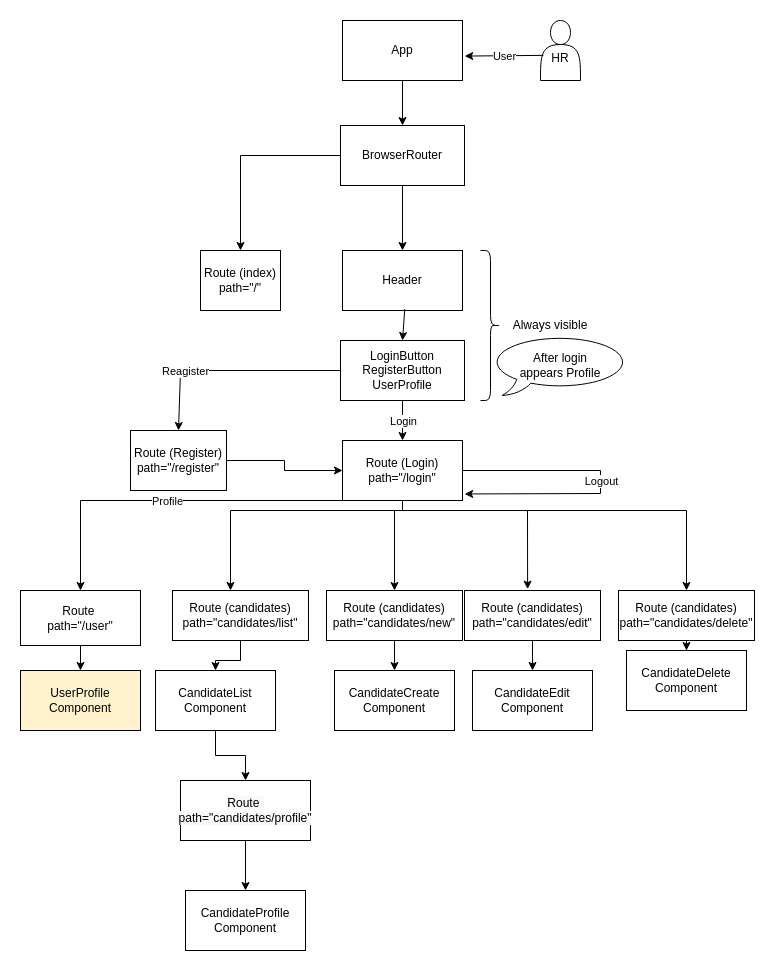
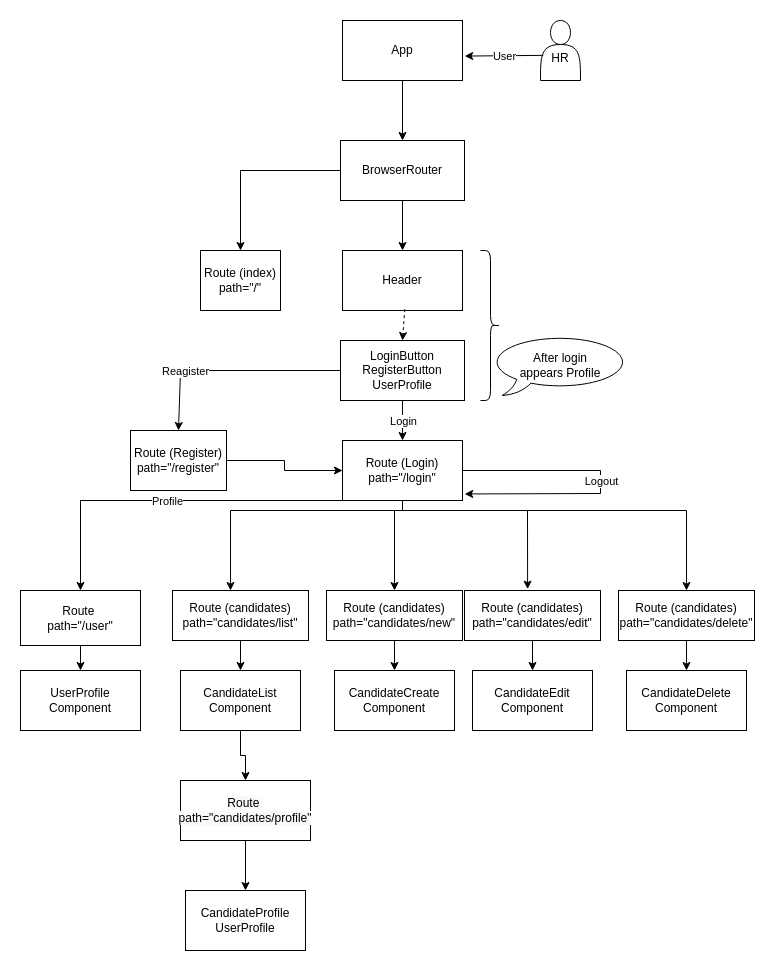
  <mxCell id="0" />
  <mxCell id="1" parent="0" />
  <mxCell id="2" value="" style="edgeStyle=orthogonalEdgeStyle;rounded=0;orthogonalLoop=1;jettySize=auto;html=1;" edge="1" parent="1" source="3" target="6"><mxGeometry relative="1" as="geometry" /></mxCell>
  <mxCell id="3" value="App" style="rounded=0;whiteSpace=wrap;html=1;" vertex="1" parent="1"><mxGeometry x="342" y="20" width="120" height="60" as="geometry" /></mxCell>
  <mxCell id="4" value="" style="edgeStyle=orthogonalEdgeStyle;rounded=0;orthogonalLoop=1;jettySize=auto;html=1;entryX=0.5;entryY=0;entryDx=0;entryDy=0;" edge="1" parent="1" source="6" target="7"><mxGeometry relative="1" as="geometry"><mxPoint x="190" y="390" as="targetPoint" /></mxGeometry></mxCell>
  <mxCell id="5" value="" style="edgeStyle=orthogonalEdgeStyle;rounded=0;orthogonalLoop=1;jettySize=auto;html=1;" edge="1" parent="1" source="6" target="8"><mxGeometry relative="1" as="geometry" /></mxCell>
- <mxCell id="6" value="BrowserRouter" style="rounded=0;whiteSpace=wrap;html=1;" vertex="1" parent="1"><mxGeometry x="340" y="125" width="124" height="60" as="geometry" /></mxCell>
+ <mxCell id="6" value="BrowserRouter" style="rounded=0;whiteSpace=wrap;html=1;" vertex="1" parent="1"><mxGeometry x="340" y="140" width="124" height="60" as="geometry" /></mxCell>
  <mxCell id="7" value="Route (index)&lt;br&gt;path=&quot;/&quot;" style="rounded=0;whiteSpace=wrap;html=1;" vertex="1" parent="1"><mxGeometry x="200" y="250" width="80" height="60" as="geometry" /></mxCell>
  <mxCell id="8" value="Header" style="whiteSpace=wrap;html=1;rounded=0;" vertex="1" parent="1"><mxGeometry x="342" y="250" width="120" height="60" as="geometry" /></mxCell>
  <mxCell id="9" value="" style="edgeStyle=orthogonalEdgeStyle;rounded=0;orthogonalLoop=1;jettySize=auto;html=1;" edge="1" parent="1" source="10" target="18"><mxGeometry relative="1" as="geometry" /></mxCell>
  <mxCell id="10" value="Route (Register)&lt;br&gt;path=&quot;/register&quot;" style="rounded=0;whiteSpace=wrap;html=1;" vertex="1" parent="1"><mxGeometry x="130" y="430" width="96" height="60" as="geometry" /></mxCell>
  <mxCell id="11" value="LoginButton&lt;br&gt;RegisterButton&lt;br&gt;UserProfile" style="rounded=0;whiteSpace=wrap;html=1;" vertex="1" parent="1"><mxGeometry x="340" y="340" width="124" height="60" as="geometry" /></mxCell>
- <mxCell id="12" value="" style="endArrow=classic;html=1;rounded=0;exitX=0.519;exitY=0.978;exitDx=0;exitDy=0;entryX=0.5;entryY=0;entryDx=0;entryDy=0;exitPerimeter=0;" edge="1" parent="1" source="8" target="11"><mxGeometry width="50" height="50" relative="1" as="geometry"><mxPoint x="380" y="420" as="sourcePoint" /><mxPoint x="430" y="370" as="targetPoint" /></mxGeometry></mxCell>
+ <mxCell id="12" value="" style="endArrow=classic;html=1;rounded=0;exitX=0.519;exitY=0.978;exitDx=0;exitDy=0;entryX=0.5;entryY=0;entryDx=0;entryDy=0;exitPerimeter=0;dashed=1;" edge="1" parent="1" source="8" target="11"><mxGeometry width="50" height="50" relative="1" as="geometry"><mxPoint x="380" y="420" as="sourcePoint" /><mxPoint x="430" y="370" as="targetPoint" /></mxGeometry></mxCell>
  <mxCell id="13" value="" style="endArrow=classic;html=1;rounded=0;exitX=0;exitY=0.5;exitDx=0;exitDy=0;entryX=0.5;entryY=0;entryDx=0;entryDy=0;" edge="1" parent="1" source="11" target="10"><mxGeometry relative="1" as="geometry"><mxPoint x="330" y="330" as="sourcePoint" /><mxPoint x="430" y="330" as="targetPoint" /><Array as="points"><mxPoint x="180" y="370" /></Array></mxGeometry></mxCell>
  <mxCell id="14" value="Reagister" style="edgeLabel;resizable=0;html=1;align=center;verticalAlign=middle;" connectable="0" vertex="1" parent="13"><mxGeometry relative="1" as="geometry"><mxPoint x="-46" as="offset" /></mxGeometry></mxCell>
  <mxCell id="15" value="" style="shape=curlyBracket;whiteSpace=wrap;html=1;rounded=1;flipH=1;" vertex="1" parent="1"><mxGeometry x="480" y="250" width="20" height="150" as="geometry" /></mxCell>
- <mxCell id="16" value="Always visible" style="text;html=1;strokeColor=none;fillColor=none;align=center;verticalAlign=middle;whiteSpace=wrap;overflow=hidden;" vertex="1" parent="1"><mxGeometry x="510" y="315" width="80" height="20" as="geometry" /></mxCell>
  <mxCell id="17" value="" style="edgeStyle=orthogonalEdgeStyle;rounded=0;orthogonalLoop=1;jettySize=auto;html=1;" edge="1" parent="1" source="18" target="22"><mxGeometry relative="1" as="geometry"><Array as="points"><mxPoint x="402" y="510" /><mxPoint x="230" y="510" /></Array></mxGeometry></mxCell>
  <mxCell id="18" value="Route (Login)&lt;br&gt;path=&quot;/login&quot;" style="rounded=0;whiteSpace=wrap;html=1;" vertex="1" parent="1"><mxGeometry x="342" y="440" width="120" height="60" as="geometry" /></mxCell>
  <mxCell id="19" value="" style="endArrow=classic;html=1;rounded=0;exitX=0.5;exitY=1;exitDx=0;exitDy=0;" edge="1" parent="1" source="11"><mxGeometry relative="1" as="geometry"><mxPoint x="330" y="490" as="sourcePoint" /><mxPoint x="402" y="440" as="targetPoint" /></mxGeometry></mxCell>
  <mxCell id="20" value="Login" style="edgeLabel;resizable=0;html=1;align=center;verticalAlign=middle;" connectable="0" vertex="1" parent="19"><mxGeometry relative="1" as="geometry" /></mxCell>
  <mxCell id="21" value="" style="edgeStyle=orthogonalEdgeStyle;rounded=0;orthogonalLoop=1;jettySize=auto;html=1;" edge="1" parent="1" source="22" target="29"><mxGeometry relative="1" as="geometry" /></mxCell>
  <mxCell id="22" value="Route (candidates)&lt;br&gt;path=&quot;candidates/list&quot;" style="rounded=0;whiteSpace=wrap;html=1;" vertex="1" parent="1"><mxGeometry x="172" y="590" width="136" height="50" as="geometry" /></mxCell>
  <mxCell id="23" value="" style="endArrow=classic;html=1;rounded=0;entryX=1.018;entryY=0.891;entryDx=0;entryDy=0;exitX=1;exitY=0.5;exitDx=0;exitDy=0;entryPerimeter=0;" edge="1" parent="1" source="18" target="18"><mxGeometry relative="1" as="geometry"><mxPoint x="330" y="490" as="sourcePoint" /><mxPoint x="430" y="490" as="targetPoint" /><Array as="points"><mxPoint x="600" y="470" /><mxPoint x="600" y="493" /></Array></mxGeometry></mxCell>
  <mxCell id="24" value="Logout" style="edgeLabel;resizable=0;html=1;align=center;verticalAlign=middle;" connectable="0" vertex="1" parent="23"><mxGeometry relative="1" as="geometry" /></mxCell>
  <mxCell id="25" value="&lt;br&gt;HR" style="shape=actor;whiteSpace=wrap;html=1;" vertex="1" parent="1"><mxGeometry x="540" y="20" width="40" height="60" as="geometry" /></mxCell>
  <mxCell id="26" value="" style="endArrow=classic;html=1;rounded=0;exitX=0.07;exitY=0.581;exitDx=0;exitDy=0;exitPerimeter=0;entryX=1.018;entryY=0.593;entryDx=0;entryDy=0;entryPerimeter=0;" edge="1" parent="1" source="25" target="3"><mxGeometry relative="1" as="geometry"><mxPoint x="440" y="90" as="sourcePoint" /><mxPoint x="540" y="90" as="targetPoint" /></mxGeometry></mxCell>
  <mxCell id="27" value="User" style="edgeLabel;resizable=0;html=1;align=center;verticalAlign=middle;" connectable="0" vertex="1" parent="26"><mxGeometry relative="1" as="geometry" /></mxCell>
  <mxCell id="28" value="" style="edgeStyle=orthogonalEdgeStyle;rounded=0;orthogonalLoop=1;jettySize=auto;html=1;" edge="1" parent="1" source="29" target="44"><mxGeometry relative="1" as="geometry" /></mxCell>
- <mxCell id="29" value="CandidateList&lt;br&gt;Component" style="whiteSpace=wrap;html=1;rounded=0;" vertex="1" parent="1"><mxGeometry x="155" y="670" width="120" height="60" as="geometry" /></mxCell>
+ <mxCell id="29" value="CandidateList&lt;br&gt;Component" style="whiteSpace=wrap;html=1;rounded=0;" vertex="1" parent="1"><mxGeometry x="180" y="670" width="120" height="60" as="geometry" /></mxCell>
  <mxCell id="30" value="" style="edgeStyle=orthogonalEdgeStyle;rounded=0;orthogonalLoop=1;jettySize=auto;html=1;" edge="1" parent="1" source="31" target="32"><mxGeometry relative="1" as="geometry" /></mxCell>
  <mxCell id="31" value="Route (candidates)&lt;br&gt;path=&quot;candidates/new&quot;" style="rounded=0;whiteSpace=wrap;html=1;" vertex="1" parent="1"><mxGeometry x="326" y="590" width="136" height="50" as="geometry" /></mxCell>
  <mxCell id="32" value="CandidateCreate&lt;br&gt;Component" style="whiteSpace=wrap;html=1;rounded=0;" vertex="1" parent="1"><mxGeometry x="334" y="670" width="120" height="60" as="geometry" /></mxCell>
  <mxCell id="33" value="" style="endArrow=classic;html=1;rounded=0;entryX=0.5;entryY=0;entryDx=0;entryDy=0;" edge="1" parent="1" target="31"><mxGeometry width="50" height="50" relative="1" as="geometry"><mxPoint x="394" y="510" as="sourcePoint" /><mxPoint x="410" y="480" as="targetPoint" /></mxGeometry></mxCell>
  <mxCell id="34" value="" style="edgeStyle=orthogonalEdgeStyle;rounded=0;orthogonalLoop=1;jettySize=auto;html=1;" edge="1" parent="1" source="35" target="36"><mxGeometry relative="1" as="geometry" /></mxCell>
  <mxCell id="35" value="Route (candidates)&lt;br&gt;path=&quot;candidates/edit&quot;" style="rounded=0;whiteSpace=wrap;html=1;" vertex="1" parent="1"><mxGeometry x="464" y="590" width="136" height="50" as="geometry" /></mxCell>
  <mxCell id="36" value="CandidateEdit&lt;br&gt;Component" style="whiteSpace=wrap;html=1;rounded=0;" vertex="1" parent="1"><mxGeometry x="472" y="670" width="120" height="60" as="geometry" /></mxCell>
  <mxCell id="37" value="" style="edgeStyle=orthogonalEdgeStyle;rounded=0;orthogonalLoop=1;jettySize=auto;html=1;" edge="1" parent="1" source="38" target="39"><mxGeometry relative="1" as="geometry" /></mxCell>
  <mxCell id="38" value="Route (candidates)&lt;br&gt;path=&quot;candidates/delete&quot;" style="rounded=0;whiteSpace=wrap;html=1;" vertex="1" parent="1"><mxGeometry x="618" y="590" width="136" height="50" as="geometry" /></mxCell>
- <mxCell id="39" value="CandidateDelete&lt;br&gt;Component" style="whiteSpace=wrap;html=1;rounded=0;" vertex="1" parent="1"><mxGeometry x="626" y="650" width="120" height="60" as="geometry" /></mxCell>
+ <mxCell id="39" value="CandidateDelete&lt;br&gt;Component" style="whiteSpace=wrap;html=1;rounded=0;" vertex="1" parent="1"><mxGeometry x="626" y="670" width="120" height="60" as="geometry" /></mxCell>
  <mxCell id="40" value="" style="endArrow=classic;html=1;rounded=0;entryX=0.464;entryY=-0.027;entryDx=0;entryDy=0;entryPerimeter=0;" edge="1" parent="1" target="35"><mxGeometry width="50" height="50" relative="1" as="geometry"><mxPoint x="400" y="510" as="sourcePoint" /><mxPoint x="610" y="510" as="targetPoint" /><Array as="points"><mxPoint x="527" y="510" /></Array></mxGeometry></mxCell>
  <mxCell id="41" value="" style="endArrow=classic;html=1;rounded=0;entryX=0.5;entryY=0;entryDx=0;entryDy=0;" edge="1" parent="1" target="38"><mxGeometry width="50" height="50" relative="1" as="geometry"><mxPoint x="520" y="510" as="sourcePoint" /><mxPoint x="610" y="510" as="targetPoint" /><Array as="points"><mxPoint x="686" y="510" /></Array></mxGeometry></mxCell>
- <mxCell id="42" value="CandidateProfile&lt;br&gt;Component" style="rounded=0;whiteSpace=wrap;html=1;" vertex="1" parent="1"><mxGeometry x="185" y="890" width="120" height="60" as="geometry" /></mxCell>
+ <mxCell id="42" value="CandidateProfile&lt;br&gt;UserProfile" style="rounded=0;whiteSpace=wrap;html=1;" vertex="1" parent="1"><mxGeometry x="185" y="890" width="120" height="60" as="geometry" /></mxCell>
  <mxCell id="43" value="" style="edgeStyle=orthogonalEdgeStyle;rounded=0;orthogonalLoop=1;jettySize=auto;html=1;" edge="1" parent="1" source="44" target="42"><mxGeometry relative="1" as="geometry" /></mxCell>
  <mxCell id="44" value="&lt;span style=&quot;color: rgb(0 , 0 , 0) ; font-family: &amp;#34;helvetica&amp;#34; ; font-size: 12px ; font-style: normal ; font-weight: 400 ; letter-spacing: normal ; text-align: center ; text-indent: 0px ; text-transform: none ; word-spacing: 0px ; background-color: rgb(248 , 249 , 250) ; display: inline ; float: none&quot;&gt;Route&amp;nbsp;&lt;/span&gt;&lt;br style=&quot;color: rgb(0 , 0 , 0) ; font-family: &amp;#34;helvetica&amp;#34; ; font-size: 12px ; font-style: normal ; font-weight: 400 ; letter-spacing: normal ; text-align: center ; text-indent: 0px ; text-transform: none ; word-spacing: 0px ; background-color: rgb(248 , 249 , 250)&quot;&gt;&lt;span style=&quot;color: rgb(0 , 0 , 0) ; font-family: &amp;#34;helvetica&amp;#34; ; font-size: 12px ; font-style: normal ; font-weight: 400 ; letter-spacing: normal ; text-align: center ; text-indent: 0px ; text-transform: none ; word-spacing: 0px ; background-color: rgb(248 , 249 , 250) ; display: inline ; float: none&quot;&gt;path=&quot;candidates/profile&quot;&lt;/span&gt;" style="rounded=0;whiteSpace=wrap;html=1;" vertex="1" parent="1"><mxGeometry x="180" y="780" width="130" height="60" as="geometry" /></mxCell>
  <mxCell id="45" value="" style="edgeStyle=orthogonalEdgeStyle;rounded=0;orthogonalLoop=1;jettySize=auto;html=1;" edge="1" parent="1" source="46" target="47"><mxGeometry relative="1" as="geometry" /></mxCell>
  <mxCell id="46" value="Route&amp;nbsp;&lt;br&gt;path=&quot;/user&quot;" style="rounded=0;whiteSpace=wrap;html=1;" vertex="1" parent="1"><mxGeometry x="20" y="590" width="120" height="55" as="geometry" /></mxCell>
- <mxCell id="47" value="UserProfile&lt;br&gt;Component" style="rounded=0;whiteSpace=wrap;html=1;fillColor=#fff2cc;" vertex="1" parent="1"><mxGeometry x="20" y="670" width="120" height="60" as="geometry" /></mxCell>
+ <mxCell id="47" value="UserProfile&lt;br&gt;Component" style="rounded=0;whiteSpace=wrap;html=1;" vertex="1" parent="1"><mxGeometry x="20" y="670" width="120" height="60" as="geometry" /></mxCell>
  <mxCell id="48" value="" style="endArrow=classic;html=1;rounded=0;entryX=0.5;entryY=0;entryDx=0;entryDy=0;exitX=0;exitY=1;exitDx=0;exitDy=0;" edge="1" parent="1" source="18" target="46"><mxGeometry relative="1" as="geometry"><mxPoint x="440" y="460" as="sourcePoint" /><mxPoint x="540" y="460" as="targetPoint" /><Array as="points"><mxPoint x="80" y="500" /></Array></mxGeometry></mxCell>
  <mxCell id="49" value="Profile" style="edgeLabel;resizable=0;html=1;align=center;verticalAlign=middle;" connectable="0" vertex="1" parent="48"><mxGeometry relative="1" as="geometry" /></mxCell>
  <mxCell id="50" value="After login&lt;br&gt;appears Profile" style="whiteSpace=wrap;html=1;shape=mxgraph.basic.oval_callout" vertex="1" parent="1"><mxGeometry x="490" y="335" width="140" height="60" as="geometry" /></mxCell>
